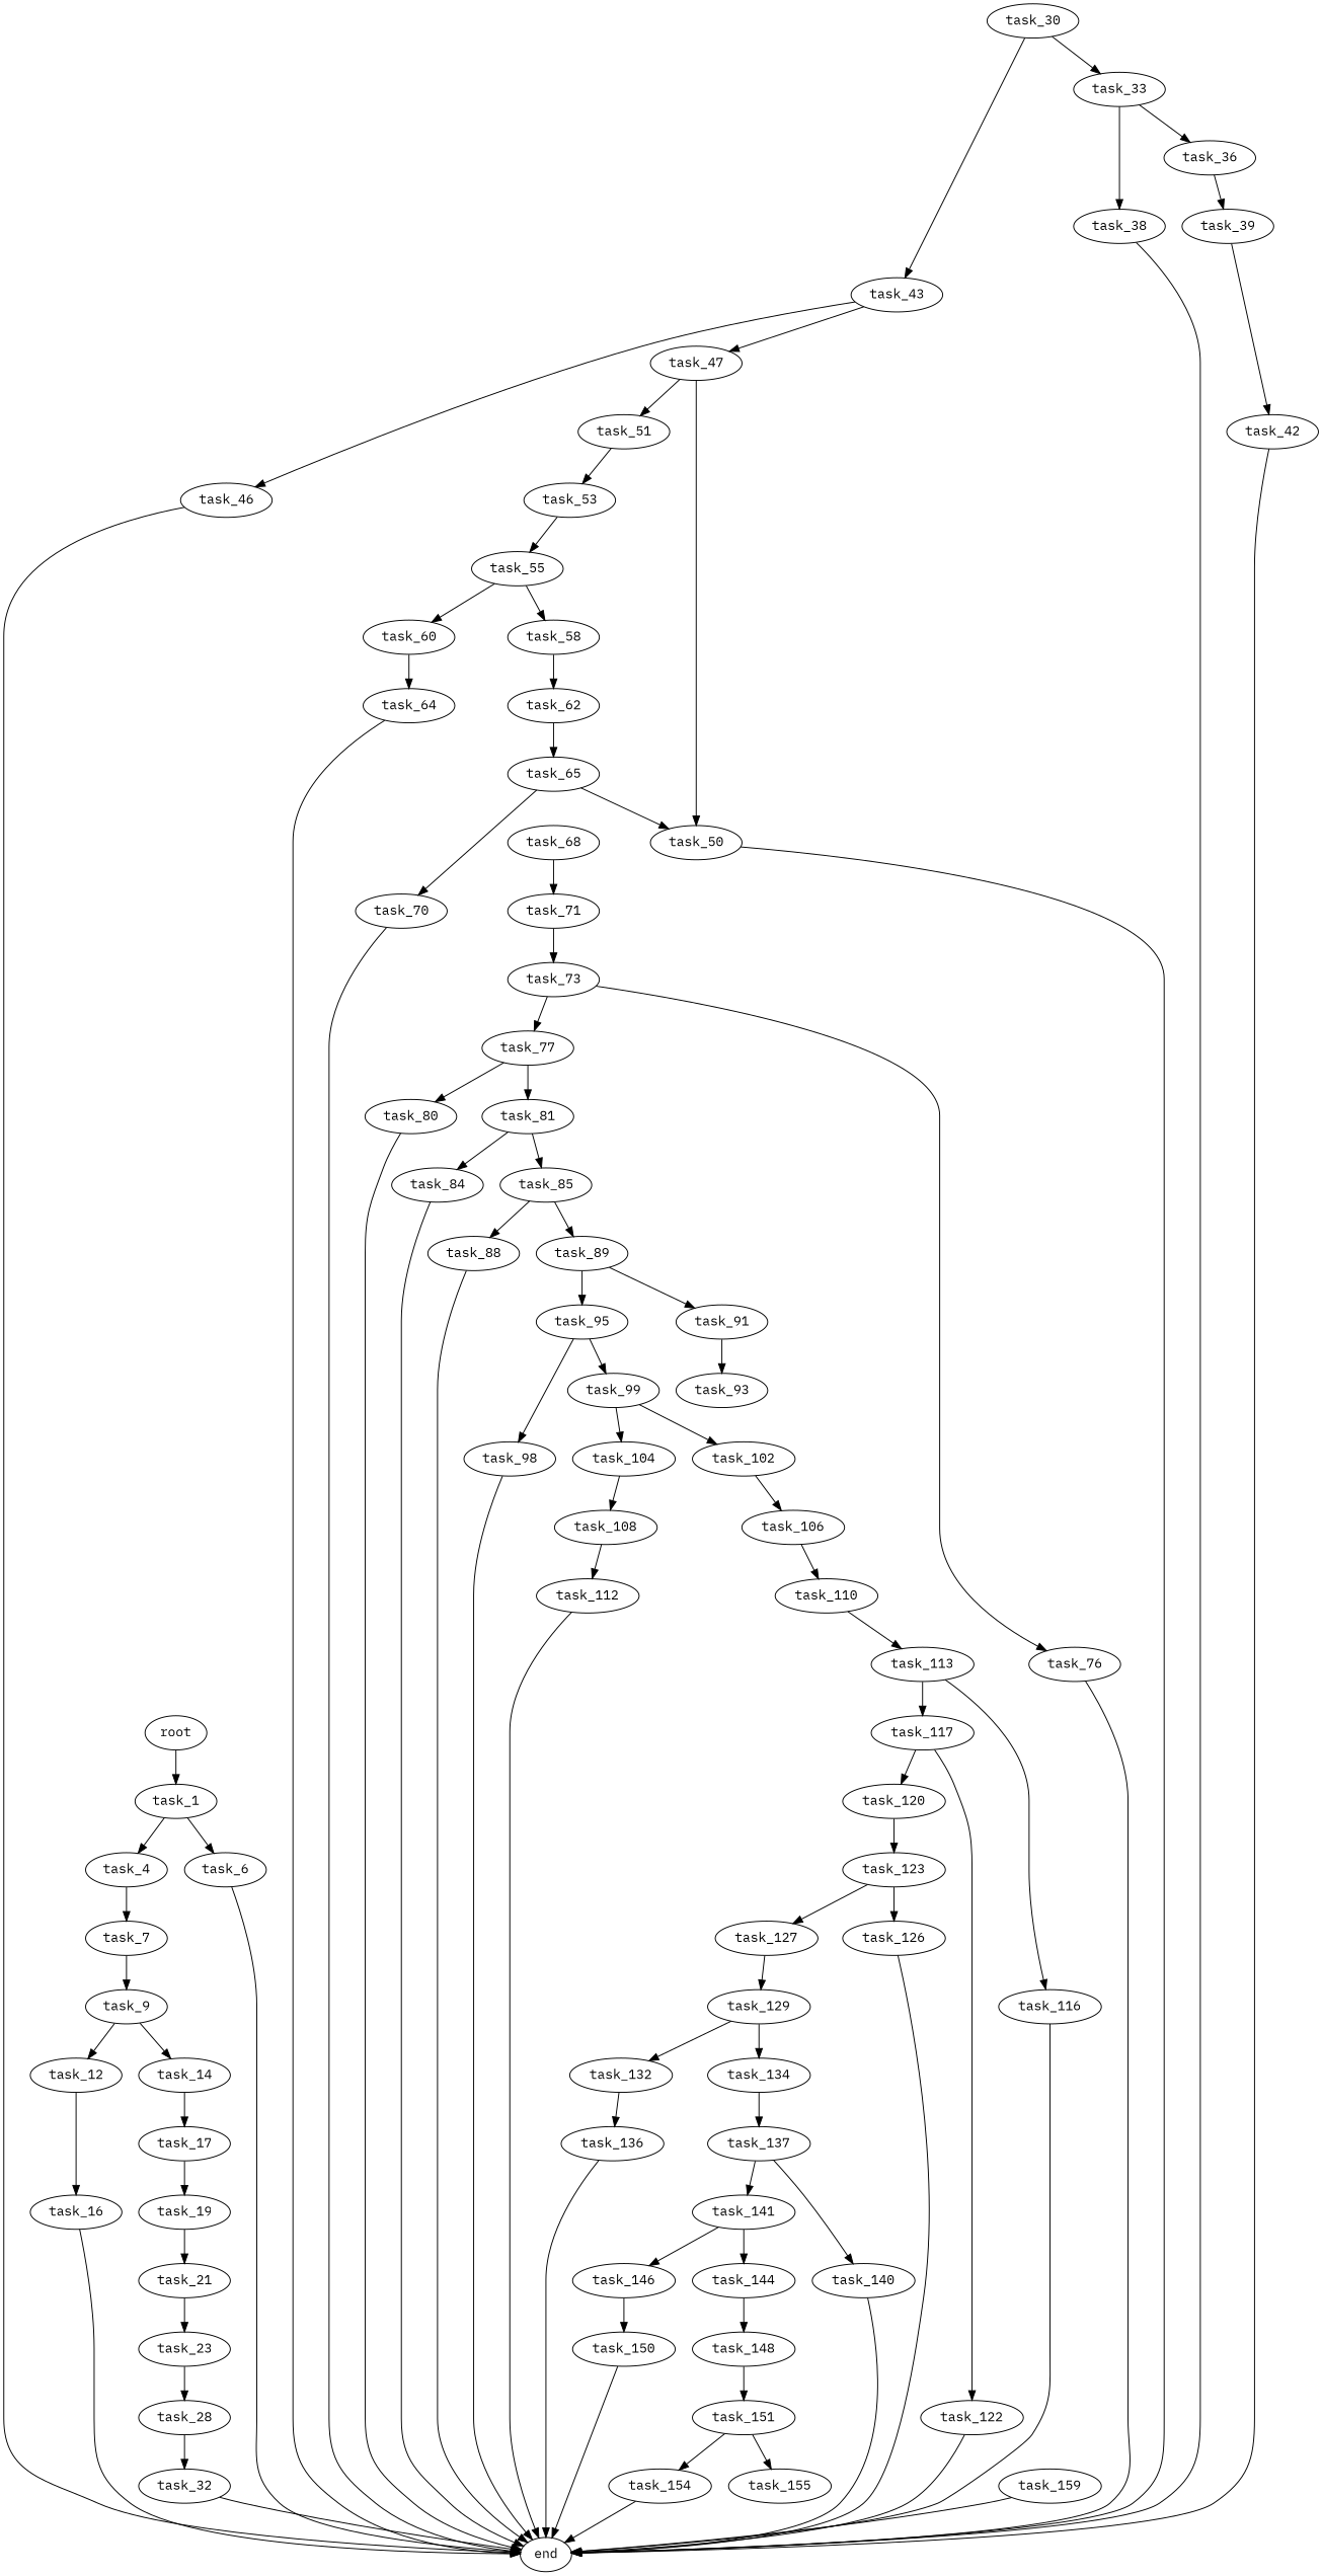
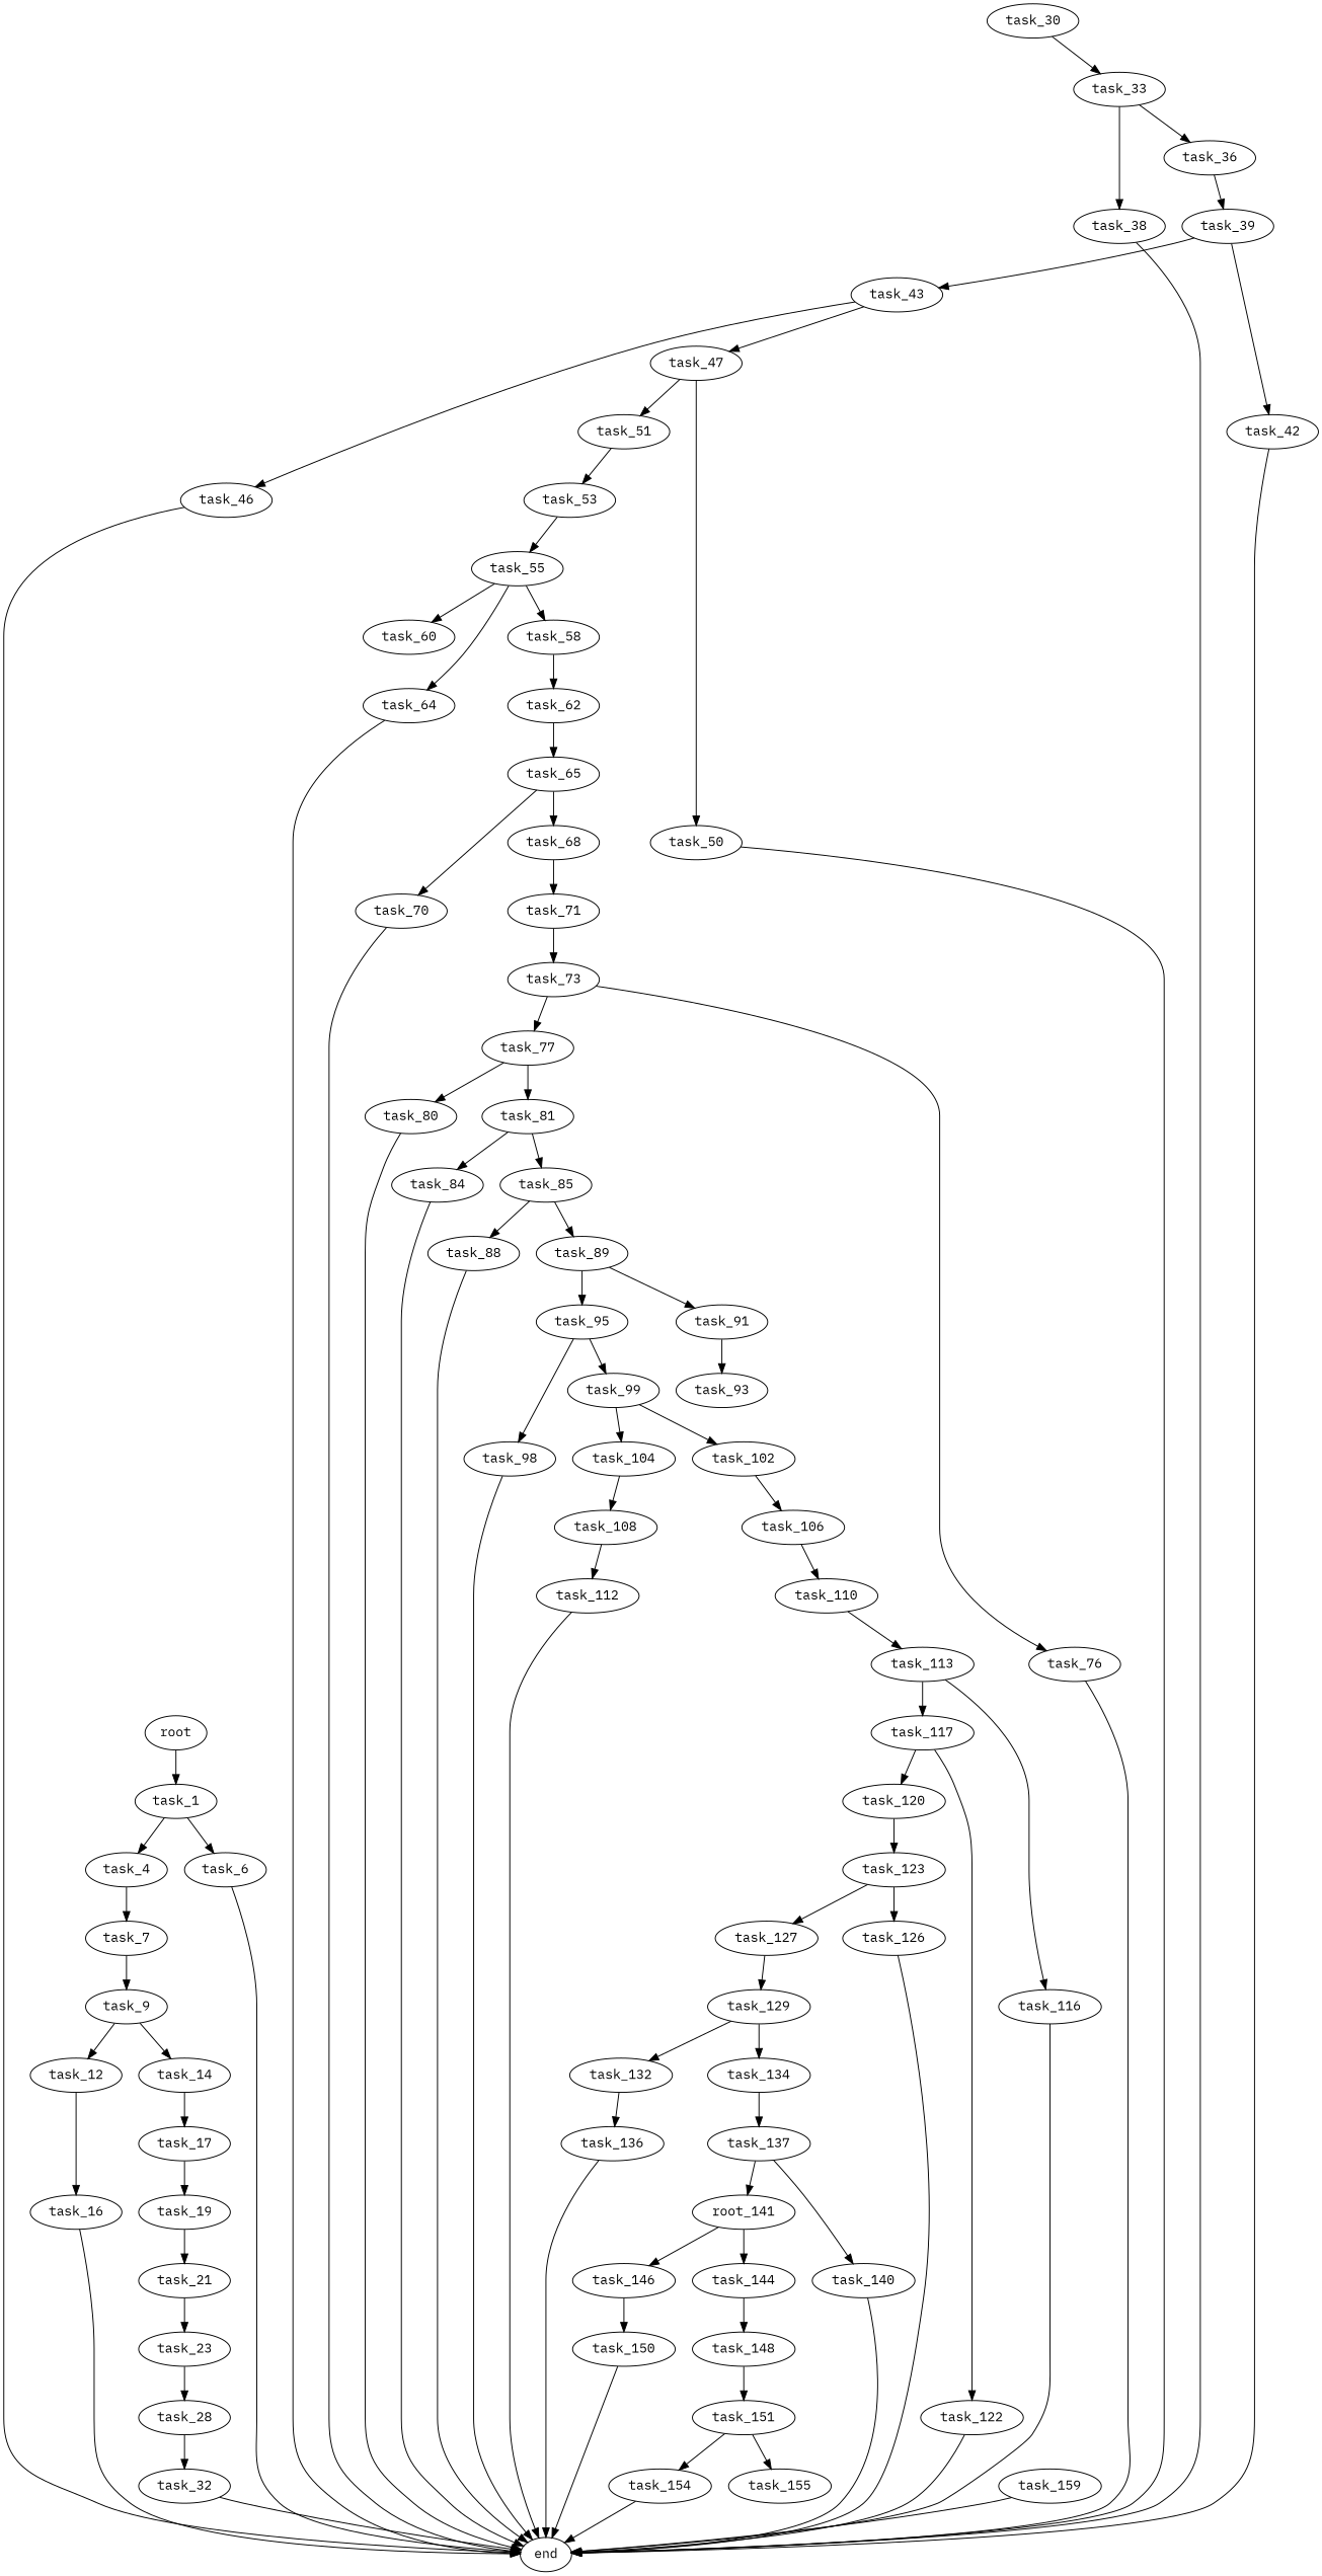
  digraph {
    fontname="IBM Plex Mono"
    node [fontname="IBM Plex Mono"]
    edge [fontname="IBM Plex Mono"]
    root
    task_1
    task_4
    task_6
    task_7
    end
    task_9
    task_12
    task_14
    task_16
    task_17
    task_19
    task_21
    task_23
    task_28
    task_32
    task_30
    task_33
    task_36
    task_38
    task_39
    task_42
    task_43
    task_46
    task_47
    task_50
    task_51
    task_53
    task_55
    task_58
    task_60
    task_62
    task_64
    task_65
    task_68
    task_70
    task_71
    task_73
    task_76
    task_77
    task_80
    task_81
    task_84
    task_85
    task_88
    task_89
    task_91
    task_95
    task_93
    task_98
    task_99
    task_102
    task_104
    task_106
    task_108
    task_110
    task_112
    task_113
    task_116
    task_117
    task_120
    task_122
    task_123
    task_126
    task_127
    task_129
    task_132
    task_134
    task_136
    task_137
    task_140
-   task_141
+   task_141 [label=root_141]
    task_144
    task_146
    task_148
    task_150
    task_151
    task_154
    task_155
    task_159
    root -> task_1
    task_1 -> task_4
    task_1 -> task_6
    task_4 -> task_7
    task_6 -> end
    task_7 -> task_9
    task_9 -> task_12
    task_9 -> task_14
    task_12 -> task_16
    task_14 -> task_17
    task_16 -> end
    task_17 -> task_19
    task_19 -> task_21
    task_21 -> task_23
    task_23 -> task_28
    task_28 -> task_32
    task_32 -> end
    task_30 -> task_33
    task_33 -> task_36
    task_33 -> task_38
    task_36 -> task_39
    task_38 -> end
    task_39 -> task_42
-   task_30 -> task_43
+   task_39 -> task_43
    task_42 -> end
    task_43 -> task_46
    task_43 -> task_47
    task_46 -> end
    task_47 -> task_50
    task_47 -> task_51
    task_50 -> end
    task_51 -> task_53
    task_53 -> task_55
    task_55 -> task_58
    task_55 -> task_60
    task_58 -> task_62
-   task_60 -> task_64
+   task_55 -> task_64
    task_62 -> task_65
    task_64 -> end
-   task_65 -> task_50
+   task_65 -> task_68
    task_65 -> task_70
    task_68 -> task_71
    task_70 -> end
    task_71 -> task_73
    task_73 -> task_76
    task_73 -> task_77
    task_76 -> end
    task_77 -> task_80
    task_77 -> task_81
    task_80 -> end
    task_81 -> task_84
    task_81 -> task_85
    task_84 -> end
    task_85 -> task_88
    task_85 -> task_89
    task_88 -> end
    task_89 -> task_91
    task_89 -> task_95
    task_91 -> task_93
    task_95 -> task_98
    task_95 -> task_99
    task_98 -> end
    task_99 -> task_102
    task_99 -> task_104
    task_102 -> task_106
    task_104 -> task_108
    task_106 -> task_110
    task_108 -> task_112
    task_110 -> task_113
    task_112 -> end
    task_113 -> task_116
    task_113 -> task_117
    task_116 -> end
    task_117 -> task_120
    task_117 -> task_122
    task_120 -> task_123
    task_122 -> end
    task_123 -> task_126
    task_123 -> task_127
    task_126 -> end
    task_127 -> task_129
    task_129 -> task_132
    task_129 -> task_134
    task_132 -> task_136
    task_134 -> task_137
    task_136 -> end
    task_137 -> task_140
    task_137 -> task_141
    task_140 -> end
    task_141 -> task_144
    task_141 -> task_146
    task_144 -> task_148
    task_146 -> task_150
    task_148 -> task_151
    task_150 -> end
    task_151 -> task_154
    task_151 -> task_155
    task_154 -> end
    task_159 -> end
  }
